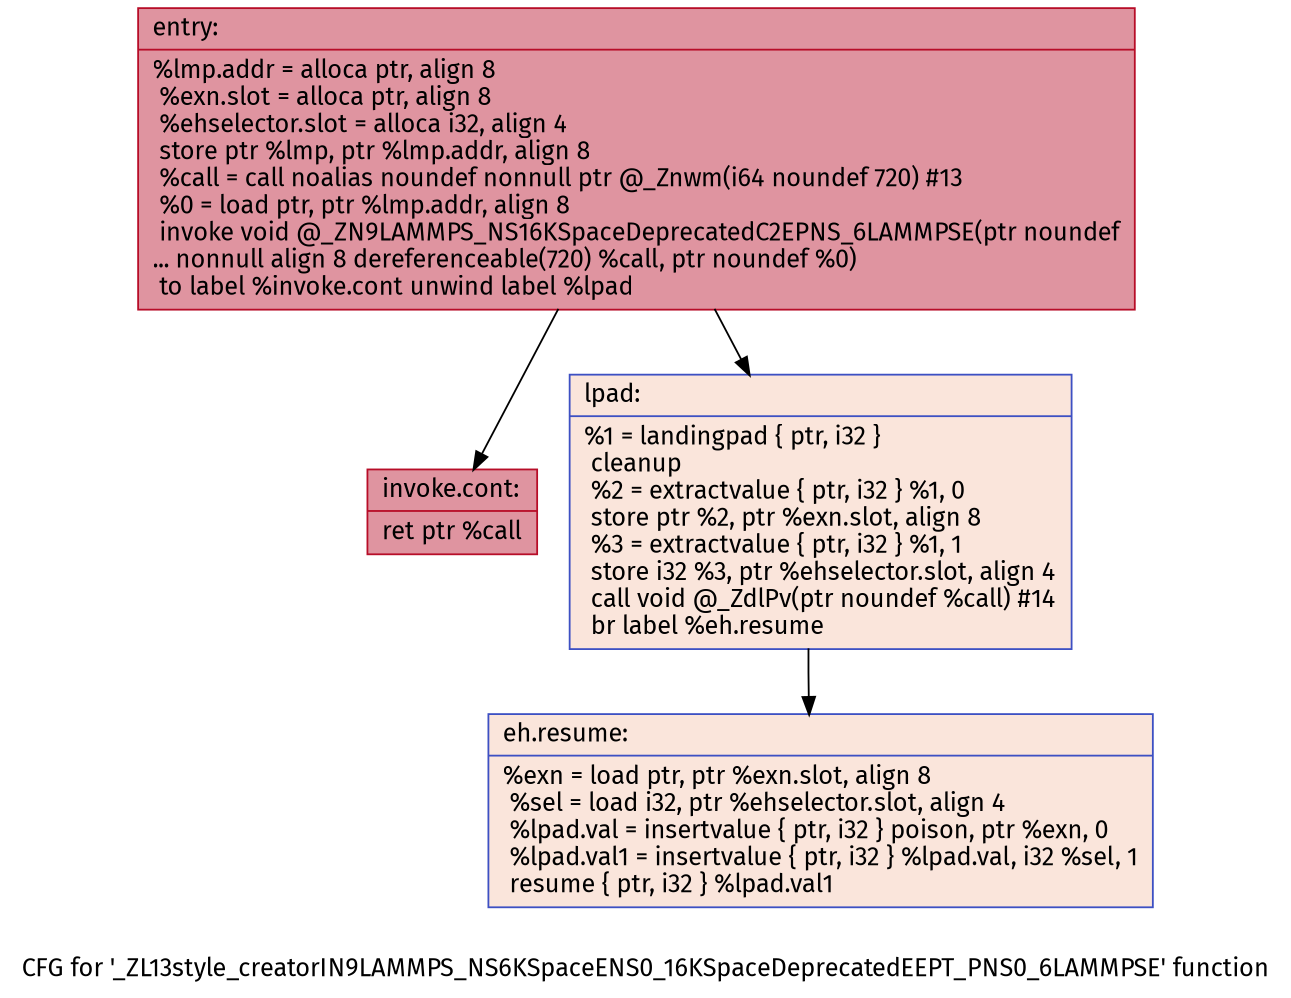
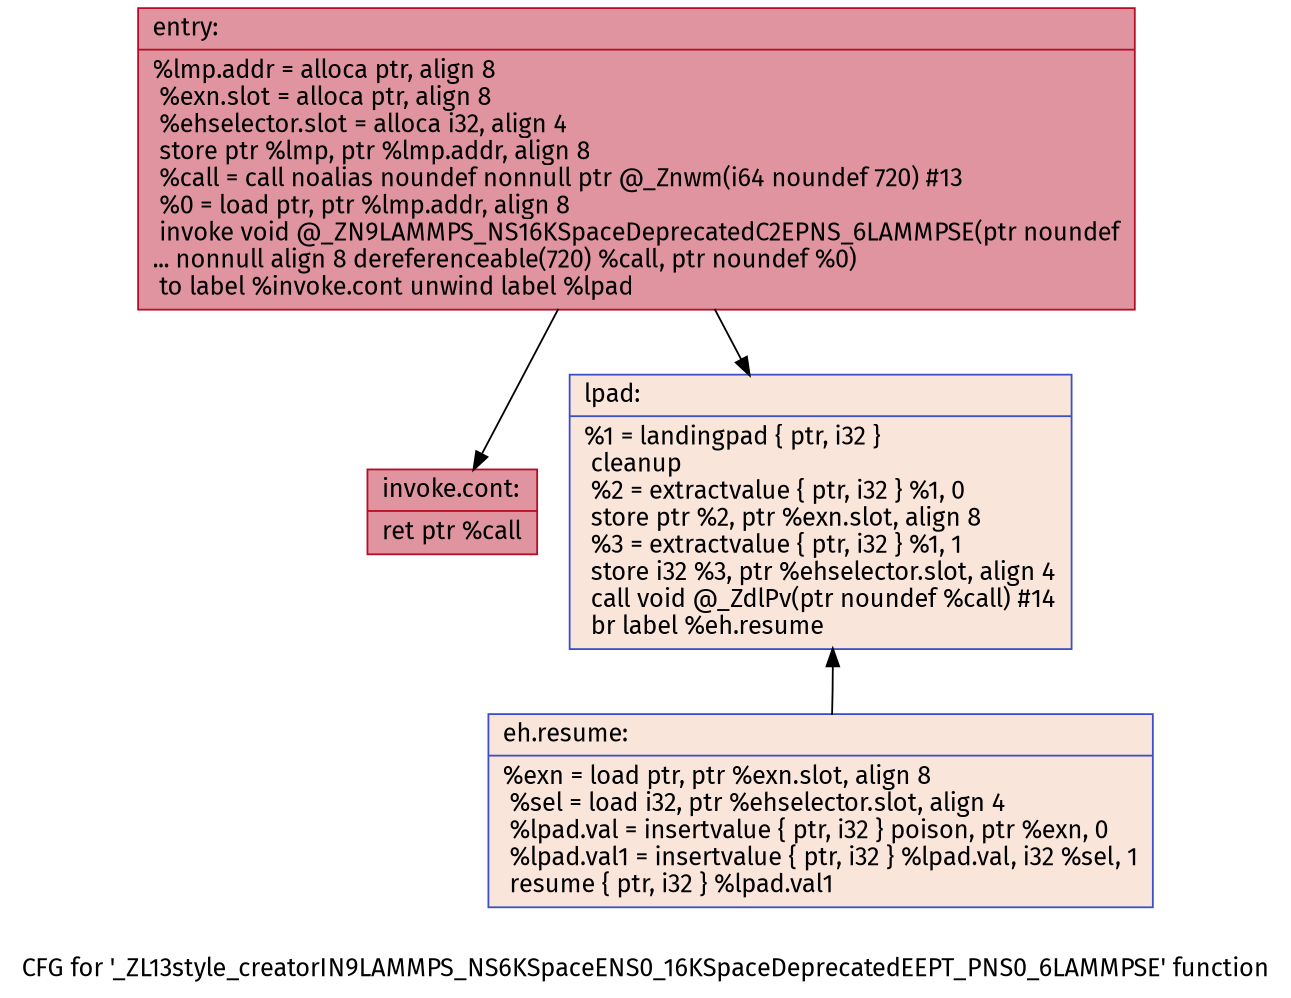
  digraph {
    label="CFG for '_ZL13style_creatorIN9LAMMPS_NS6KSpaceENS0_16KSpaceDeprecatedEEPT_PNS0_6LAMMPSE' function"
    fontname="Fira Sans"
    node [color="#b70d28ff" fillcolor="#b70d2870" fontname="Fira Sans" shape=record style=filled]
    edge [fontname="Fira Sans"]
    n1 [label="{entry:\l|  %lmp.addr = alloca ptr, align 8\l  %exn.slot = alloca ptr, align 8\l  %ehselector.slot = alloca i32, align 4\l  store ptr %lmp, ptr %lmp.addr, align 8\l  %call = call noalias noundef nonnull ptr @_Znwm(i64 noundef 720) #13\l  %0 = load ptr, ptr %lmp.addr, align 8\l  invoke void @_ZN9LAMMPS_NS16KSpaceDeprecatedC2EPNS_6LAMMPSE(ptr noundef\l... nonnull align 8 dereferenceable(720) %call, ptr noundef %0)\l          to label %invoke.cont unwind label %lpad\l}"]
    n2 [label="{invoke.cont:\l|  ret ptr %call\l}"]
    n3 [color="#3d50c3ff" fillcolor="#f4c5ad70" label="{lpad:\l|  %1 = landingpad \{ ptr, i32 \}\l          cleanup\l  %2 = extractvalue \{ ptr, i32 \} %1, 0\l  store ptr %2, ptr %exn.slot, align 8\l  %3 = extractvalue \{ ptr, i32 \} %1, 1\l  store i32 %3, ptr %ehselector.slot, align 4\l  call void @_ZdlPv(ptr noundef %call) #14\l  br label %eh.resume\l}"]
    n4 [color="#3d50c3ff" fillcolor="#f4c5ad70" label="{eh.resume:\l|  %exn = load ptr, ptr %exn.slot, align 8\l  %sel = load i32, ptr %ehselector.slot, align 4\l  %lpad.val = insertvalue \{ ptr, i32 \} poison, ptr %exn, 0\l  %lpad.val1 = insertvalue \{ ptr, i32 \} %lpad.val, i32 %sel, 1\l  resume \{ ptr, i32 \} %lpad.val1\l}"]
    n1 -> n2
    n1 -> n3
-   n3 -> n4
+   n4 -> n3
  }
